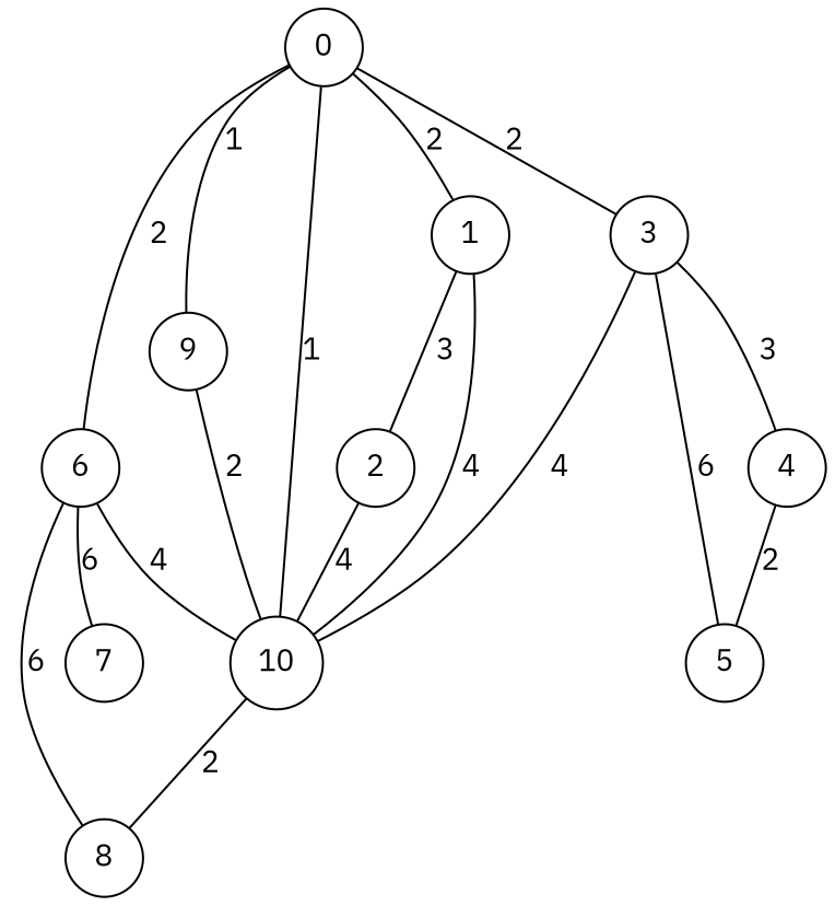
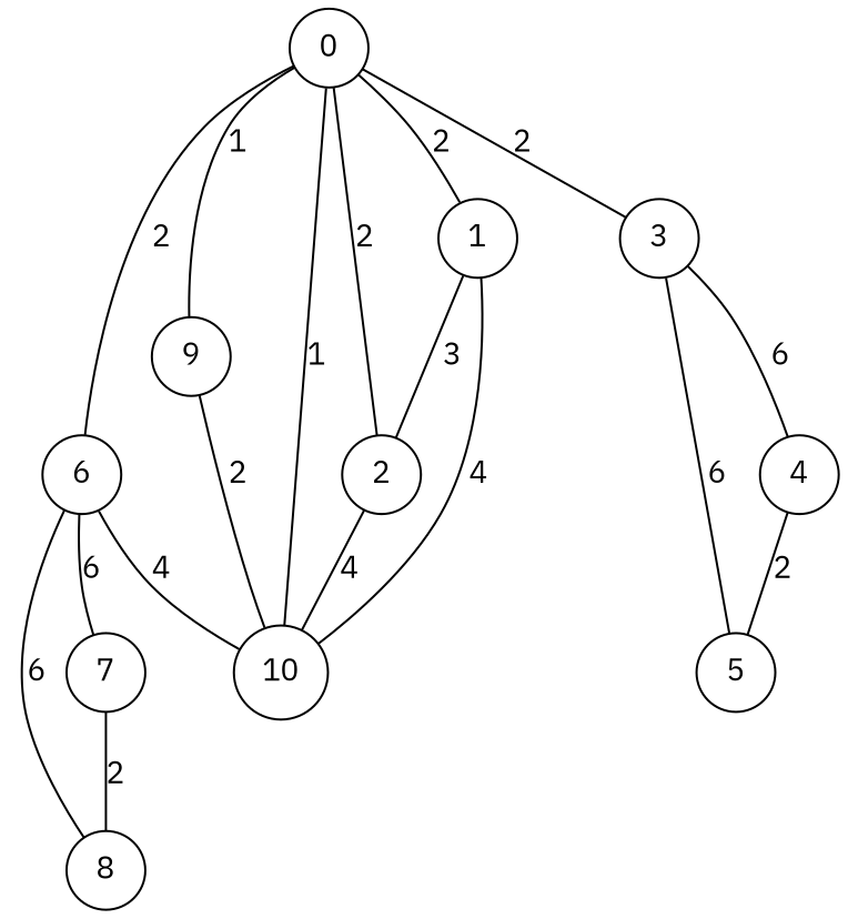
  graph {
    fontname="IBM Plex Sans"
    node [fontname="IBM Plex Sans" shape=circle]
    edge [fontname="IBM Plex Sans"]
    0
    3
    6
    1
    2
    9
    10
    4
    5
    7
    8
    0 -- 3 [label=2]
    0 -- 6 [label=2]
    0 -- 1 [label=2]
+   0 -- 2 [label=2]
    0 -- 9 [label=1]
    0 -- 10 [label=1]
-   3 -- 10 [label=4]
-   3 -- 4 [label=3]
+   3 -- 4 [label=6]
    3 -- 5 [label=6]
    6 -- 10 [label=4]
    6 -- 7 [label=6]
    6 -- 8 [label=6]
    1 -- 2 [label=3]
    1 -- 10 [label=4]
    2 -- 10 [label=4]
    9 -- 10 [label=2]
    4 -- 5 [label=2]
-   10 -- 8 [label=2]
+   7 -- 8 [label=2]
  }
